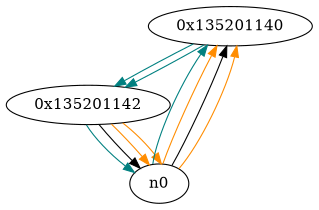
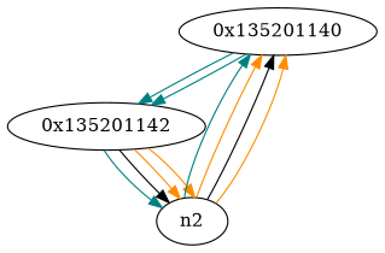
  digraph {
    edge [color=teal]
    n1 [label="0x135201140"]
    n2 [label="0x135201142"]
-   n0
+   n0 [label=n2]
    n1 -> n2
    n1 -> n2
    n2 -> n0
    n2 -> n0 [color=black]
    n2 -> n0 [color=darkorange]
    n2 -> n0 [color=darkorange]
    n0 -> n1
    n0 -> n1 [color=darkorange]
    n0 -> n1 [color=black]
    n0 -> n1 [color=darkorange]
  }
